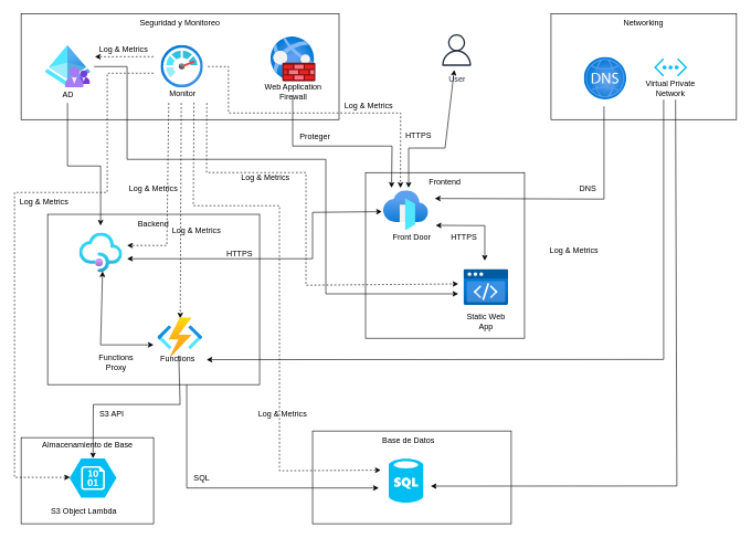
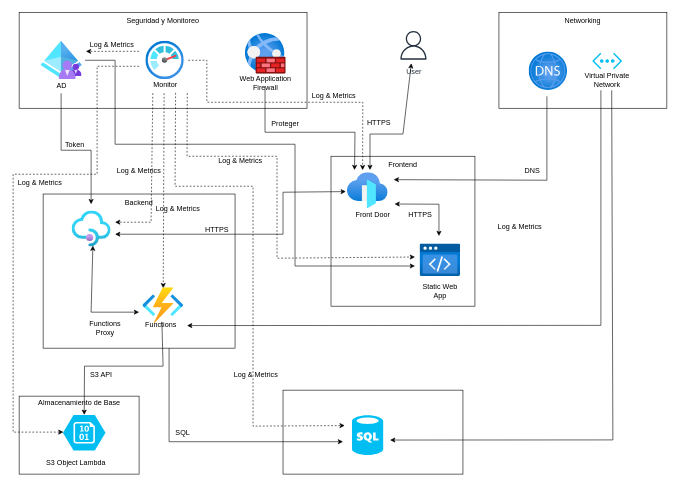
  <mxCell id="0" />
  <mxCell id="1" parent="0" />
  <mxCell id="2" value="" style="rounded=0;whiteSpace=wrap;html=1;" parent="1" vertex="1"><mxGeometry x="31" y="20" width="480" height="160" as="geometry" /></mxCell>
  <mxCell id="3" value="Seguridad y Monitoreo" style="text;html=1;align=center;verticalAlign=middle;whiteSpace=wrap;rounded=0;" parent="1" vertex="1"><mxGeometry x="191" y="20" width="160" height="30" as="geometry" /></mxCell>
+ <mxCell id="4" value="Token" style="text;html=1;align=center;verticalAlign=middle;whiteSpace=wrap;rounded=0;" parent="1" vertex="1"><mxGeometry x="94" y="226" width="60" height="30" as="geometry" /></mxCell>
  <mxCell id="5" value="Log &amp;amp; Metrics" style="text;html=1;align=center;verticalAlign=middle;whiteSpace=wrap;rounded=0;" parent="1" vertex="1"><mxGeometry x="20.5" y="290" width="90" height="30" as="geometry" /></mxCell>
  <mxCell id="6" value="Log &amp;amp; Metrics" style="text;html=1;align=center;verticalAlign=middle;whiteSpace=wrap;rounded=0;" parent="1" vertex="1"><mxGeometry x="186" y="270" width="90" height="30" as="geometry" /></mxCell>
  <mxCell id="7" value="" style="rounded=0;whiteSpace=wrap;html=1;" parent="1" vertex="1"><mxGeometry x="71" y="323" width="320" height="257" as="geometry" /></mxCell>
  <mxCell id="8" value="" style="rounded=0;whiteSpace=wrap;html=1;" parent="1" vertex="1"><mxGeometry x="31" y="660" width="200" height="130" as="geometry" /></mxCell>
  <mxCell id="9" value="S3 API" style="text;html=1;align=center;verticalAlign=middle;whiteSpace=wrap;rounded=0;" parent="1" vertex="1"><mxGeometry x="123" y="610" width="90" height="30" as="geometry" /></mxCell>
  <mxCell id="10" value="" style="rounded=0;whiteSpace=wrap;html=1;" parent="1" vertex="1"><mxGeometry x="831" y="20" width="280" height="160" as="geometry" /></mxCell>
  <mxCell id="11" value="Networking" style="text;html=1;align=center;verticalAlign=middle;whiteSpace=wrap;rounded=0;" parent="1" vertex="1"><mxGeometry x="941" y="20" width="60" height="30" as="geometry" /></mxCell>
  <mxCell id="12" value="" style="rounded=0;whiteSpace=wrap;html=1;" parent="1" vertex="1"><mxGeometry x="551" y="260" width="240" height="250" as="geometry" /></mxCell>
  <mxCell id="13" value="" style="rounded=0;whiteSpace=wrap;html=1;" parent="1" vertex="1"><mxGeometry x="471" y="650" width="300" height="140" as="geometry" /></mxCell>
  <mxCell id="14" value="SQL" style="text;html=1;align=center;verticalAlign=middle;whiteSpace=wrap;rounded=0;" parent="1" vertex="1"><mxGeometry x="274" y="706" width="60" height="30" as="geometry" /></mxCell>
- <mxCell id="15" value="Base de Datos" style="text;html=1;align=center;verticalAlign=middle;whiteSpace=wrap;rounded=0;" parent="1" vertex="1"><mxGeometry x="571" y="650" width="90" height="30" as="geometry" /></mxCell>
  <mxCell id="16" value="S3 Object Lambda" style="text;html=1;align=center;verticalAlign=middle;whiteSpace=wrap;rounded=0;" parent="1" vertex="1"><mxGeometry x="61" y="756" width="130" height="30" as="geometry" /></mxCell>
  <mxCell id="17" value="Almacenamiento de Base" style="text;html=1;align=center;verticalAlign=middle;whiteSpace=wrap;rounded=0;" parent="1" vertex="1"><mxGeometry x="48.5" y="656" width="165" height="30" as="geometry" /></mxCell>
  <mxCell id="18" value="Frontend" style="text;html=1;align=center;verticalAlign=middle;whiteSpace=wrap;rounded=0;" parent="1" vertex="1"><mxGeometry x="641" y="260" width="60" height="30" as="geometry" /></mxCell>
  <mxCell id="19" value="Static Web App" style="text;html=1;align=center;verticalAlign=middle;whiteSpace=wrap;rounded=0;strokeColor=none;strokeWidth=1;fontStyle=0" parent="1" vertex="1"><mxGeometry x="703" y="470" width="60" height="30" as="geometry" /></mxCell>
  <mxCell id="20" value="HTTPS" style="text;html=1;align=center;verticalAlign=middle;whiteSpace=wrap;rounded=0;" parent="1" vertex="1"><mxGeometry x="331" y="367" width="60" height="30" as="geometry" /></mxCell>
  <mxCell id="21" value="HTTPS" style="text;html=1;align=center;verticalAlign=middle;whiteSpace=wrap;rounded=0;" parent="1" vertex="1"><mxGeometry x="670" y="342" width="60" height="30" as="geometry" /></mxCell>
  <mxCell id="22" value="DNS" style="text;html=1;align=center;verticalAlign=middle;whiteSpace=wrap;rounded=0;" parent="1" vertex="1"><mxGeometry x="857" y="270" width="60" height="30" as="geometry" /></mxCell>
  <mxCell id="23" value="Proteger" style="text;html=1;align=center;verticalAlign=middle;whiteSpace=wrap;rounded=0;" parent="1" vertex="1"><mxGeometry x="445" y="191" width="60" height="30" as="geometry" /></mxCell>
  <mxCell id="24" value="Log &amp;amp; Metrics" style="text;html=1;align=center;verticalAlign=middle;whiteSpace=wrap;rounded=0;" parent="1" vertex="1"><mxGeometry x="821" y="363" width="90" height="30" as="geometry" /></mxCell>
  <mxCell id="25" value="Backend" style="text;html=1;align=center;verticalAlign=middle;whiteSpace=wrap;rounded=0;" parent="1" vertex="1"><mxGeometry x="201" y="323" width="60" height="30" as="geometry" /></mxCell>
  <mxCell id="26" style="edgeStyle=none;rounded=0;orthogonalLoop=1;jettySize=auto;html=1;" parent="1" edge="1"><mxGeometry relative="1" as="geometry"><Array as="points"><mxPoint x="101" y="250" /><mxPoint x="151" y="250" /></Array><mxPoint x="101" y="155" as="sourcePoint" /><mxPoint x="151" y="340" as="targetPoint" /></mxGeometry></mxCell>
  <mxCell id="27" value="" style="endArrow=classic;html=1;rounded=0;exitX=0.471;exitY=0.95;exitDx=0;exitDy=0;exitPerimeter=0;entryX=0.5;entryY=0;entryDx=0;entryDy=0;entryPerimeter=0;" parent="1" source="57" target="58" edge="1"><mxGeometry width="50" height="50" relative="1" as="geometry"><mxPoint x="271" y="580" as="sourcePoint" /><mxPoint x="131" y="681" as="targetPoint" /><Array as="points"><mxPoint x="271" y="610" /><mxPoint x="140" y="610" /></Array></mxGeometry></mxCell>
  <mxCell id="28" value="" style="endArrow=classic;html=1;rounded=0;exitX=0.625;exitY=1;exitDx=0;exitDy=0;exitPerimeter=0;" parent="1" edge="1"><mxGeometry width="50" height="50" relative="1" as="geometry"><mxPoint x="281" y="580" as="sourcePoint" /><mxPoint x="571" y="736" as="targetPoint" /><Array as="points"><mxPoint x="281" y="736" /></Array></mxGeometry></mxCell>
  <mxCell id="29" value="" style="endArrow=classic;html=1;rounded=0;entryX=0.178;entryY=0;entryDx=0;entryDy=0;entryPerimeter=0;" parent="1" edge="1"><mxGeometry width="50" height="50" relative="1" as="geometry"><mxPoint x="441" y="145" as="sourcePoint" /><mxPoint x="590.24" y="283" as="targetPoint" /><Array as="points"><mxPoint x="441" y="220" /><mxPoint x="591" y="220" /></Array></mxGeometry></mxCell>
  <mxCell id="30" value="" style="endArrow=classic;html=1;rounded=0;entryX=0.995;entryY=0.146;entryDx=0;entryDy=0;entryPerimeter=0;" parent="1" edge="1"><mxGeometry width="50" height="50" relative="1" as="geometry"><mxPoint x="911" y="160" as="sourcePoint" /><mxPoint x="655.6" y="299.06" as="targetPoint" /><Array as="points"><mxPoint x="911" y="300" /></Array></mxGeometry></mxCell>
  <mxCell id="31" value="User" style="sketch=0;outlineConnect=0;fontColor=#232F3E;gradientColor=none;strokeColor=#232F3E;fillColor=#ffffff;dashed=0;verticalLabelPosition=bottom;verticalAlign=top;align=center;html=1;fontSize=12;fontStyle=0;aspect=fixed;shape=mxgraph.aws4.resourceIcon;resIcon=mxgraph.aws4.user;" parent="1" vertex="1"><mxGeometry x="641" y="45" width="95" height="60" as="geometry" /></mxCell>
  <mxCell id="32" value="" style="endArrow=classic;startArrow=classic;html=1;rounded=0;" parent="1" target="31" edge="1"><mxGeometry width="50" height="50" relative="1" as="geometry"><mxPoint x="616" y="283" as="sourcePoint" /><mxPoint x="671" y="108" as="targetPoint" /><Array as="points"><mxPoint x="616" y="223" /><mxPoint x="671" y="223" /></Array></mxGeometry></mxCell>
  <mxCell id="33" value="HTTPS" style="text;html=1;align=center;verticalAlign=middle;whiteSpace=wrap;rounded=0;" parent="1" vertex="1"><mxGeometry x="601" y="190" width="60" height="30" as="geometry" /></mxCell>
  <mxCell id="34" value="" style="endArrow=classic;startArrow=classic;html=1;rounded=0;exitX=1.012;exitY=0.515;exitDx=0;exitDy=0;exitPerimeter=0;" parent="1" edge="1"><mxGeometry width="50" height="50" relative="1" as="geometry"><mxPoint x="656.96" y="339.65" as="sourcePoint" /><mxPoint x="731" y="393" as="targetPoint" /><Array as="points"><mxPoint x="731" y="340" /></Array></mxGeometry></mxCell>
  <mxCell id="35" value="" style="endArrow=classic;startArrow=classic;html=1;rounded=0;entryX=-0.004;entryY=0.327;entryDx=0;entryDy=0;entryPerimeter=0;" parent="1" edge="1"><mxGeometry width="50" height="50" relative="1" as="geometry"><mxPoint x="191" y="390" as="sourcePoint" /><mxPoint x="575.68" y="318.97" as="targetPoint" /><Array as="points"><mxPoint x="271" y="390" /><mxPoint x="471" y="390" /><mxPoint x="471" y="320" /></Array></mxGeometry></mxCell>
  <mxCell id="36" value="" style="endArrow=classic;startArrow=classic;html=1;rounded=0;entryX=0.538;entryY=0.967;entryDx=0;entryDy=0;entryPerimeter=0;" parent="1" target="56" edge="1"><mxGeometry width="50" height="50" relative="1" as="geometry"><mxPoint x="231" y="520" as="sourcePoint" /><mxPoint x="151" y="450" as="targetPoint" /><Array as="points"><mxPoint x="151" y="520" /></Array></mxGeometry></mxCell>
  <mxCell id="37" value="Functions Proxy" style="text;html=1;align=center;verticalAlign=middle;whiteSpace=wrap;rounded=0;" parent="1" vertex="1"><mxGeometry x="131" y="531" width="87" height="30" as="geometry" /></mxCell>
  <mxCell id="38" value="" style="endArrow=classic;html=1;rounded=0;" parent="1" edge="1"><mxGeometry width="50" height="50" relative="1" as="geometry"><mxPoint x="141" y="100" as="sourcePoint" /><mxPoint x="691" y="443" as="targetPoint" /><Array as="points"><mxPoint x="191" y="100" /><mxPoint x="191" y="240" /><mxPoint x="491" y="240" /><mxPoint x="491" y="443" /></Array></mxGeometry></mxCell>
  <mxCell id="39" value="" style="endArrow=classic;html=1;rounded=0;entryX=0.994;entryY=0.472;entryDx=0;entryDy=0;entryPerimeter=0;" parent="1" edge="1"><mxGeometry width="50" height="50" relative="1" as="geometry"><mxPoint x="1019" y="150" as="sourcePoint" /><mxPoint x="649.52" y="733.2" as="targetPoint" /><Array as="points"><mxPoint x="1021" y="733" /></Array></mxGeometry></mxCell>
  <mxCell id="40" value="" style="endArrow=classic;html=1;rounded=0;" parent="1" edge="1"><mxGeometry width="50" height="50" relative="1" as="geometry"><mxPoint x="1001" y="150" as="sourcePoint" /><mxPoint x="311" y="542.319" as="targetPoint" /><Array as="points"><mxPoint x="1001" y="542" /></Array></mxGeometry></mxCell>
  <mxCell id="41" value="" style="endArrow=classic;html=1;rounded=0;entryX=1.018;entryY=0.365;entryDx=0;entryDy=0;entryPerimeter=0;dashed=1;" parent="1" edge="1"><mxGeometry width="50" height="50" relative="1" as="geometry"><mxPoint x="231" y="85" as="sourcePoint" /><mxPoint x="142.44" y="85.15" as="targetPoint" /><Array as="points" /></mxGeometry></mxCell>
  <mxCell id="42" value="" style="endArrow=classic;html=1;rounded=0;dashed=1;entryX=0.036;entryY=0.231;entryDx=0;entryDy=0;entryPerimeter=0;exitX=0.736;exitY=0.994;exitDx=0;exitDy=0;exitPerimeter=0;" parent="1" edge="1"><mxGeometry width="50" height="50" relative="1" as="geometry"><mxPoint x="291.88" y="154.34" as="sourcePoint" /><mxPoint x="573.88" y="709.1" as="targetPoint" /><Array as="points"><mxPoint x="291" y="310" /><mxPoint x="421" y="310" /><mxPoint x="421" y="710" /></Array></mxGeometry></mxCell>
  <mxCell id="43" value="" style="endArrow=classic;html=1;rounded=0;dashed=1;entryX=0.309;entryY=-0.017;entryDx=0;entryDy=0;entryPerimeter=0;" parent="1" edge="1"><mxGeometry width="50" height="50" relative="1" as="geometry"><mxPoint x="313" y="100" as="sourcePoint" /><mxPoint x="603.72" y="283.13" as="targetPoint" /><Array as="points"><mxPoint x="344" y="100" /><mxPoint x="344" y="170" /><mxPoint x="604" y="170" /></Array></mxGeometry></mxCell>
  <mxCell id="44" value="" style="endArrow=classic;html=1;rounded=0;dashed=1;exitX=0.036;exitY=0.999;exitDx=0;exitDy=0;exitPerimeter=0;" parent="1" edge="1"><mxGeometry width="50" height="50" relative="1" as="geometry"><mxPoint x="253.88" y="154.89" as="sourcePoint" /><mxPoint x="191" y="370" as="targetPoint" /><Array as="points"><mxPoint x="251" y="370" /></Array></mxGeometry></mxCell>
  <mxCell id="45" value="" style="endArrow=classic;html=1;rounded=0;dashed=1;" parent="1" edge="1"><mxGeometry width="50" height="50" relative="1" as="geometry"><mxPoint x="272.744" y="155" as="sourcePoint" /><mxPoint x="271.233" y="480" as="targetPoint" /></mxGeometry></mxCell>
  <mxCell id="46" value="" style="endArrow=classic;html=1;rounded=0;dashed=1;entryX=0;entryY=0.35;entryDx=0;entryDy=0;entryPerimeter=0;exitX=0.979;exitY=0.999;exitDx=0;exitDy=0;exitPerimeter=0;" parent="1" edge="1"><mxGeometry width="50" height="50" relative="1" as="geometry"><mxPoint x="311.32" y="154.89" as="sourcePoint" /><mxPoint x="691" y="428" as="targetPoint" /><Array as="points"><mxPoint x="311" y="260" /><mxPoint x="461" y="260" /><mxPoint x="461" y="430" /></Array></mxGeometry></mxCell>
  <mxCell id="47" value="" style="endArrow=classic;html=1;rounded=0;dashed=1;" parent="1" edge="1"><mxGeometry width="50" height="50" relative="1" as="geometry"><mxPoint x="231" y="110" as="sourcePoint" /><mxPoint x="104.812" y="720" as="targetPoint" /><Array as="points"><mxPoint x="161" y="110" /><mxPoint x="161" y="290" /><mxPoint x="21" y="290" /><mxPoint x="21" y="720" /></Array></mxGeometry></mxCell>
  <mxCell id="48" value="Log &amp;amp; Metrics" style="text;html=1;align=center;verticalAlign=middle;whiteSpace=wrap;rounded=0;" parent="1" vertex="1"><mxGeometry x="251" y="333" width="90" height="30" as="geometry" /></mxCell>
  <mxCell id="49" value="Log &amp;amp; Metrics" style="text;html=1;align=center;verticalAlign=middle;whiteSpace=wrap;rounded=0;" parent="1" vertex="1"><mxGeometry x="381" y="610" width="90" height="30" as="geometry" /></mxCell>
  <mxCell id="50" value="Log &amp;amp; Metrics" style="text;html=1;align=center;verticalAlign=middle;whiteSpace=wrap;rounded=0;" parent="1" vertex="1"><mxGeometry x="355" y="253" width="90" height="30" as="geometry" /></mxCell>
  <mxCell id="51" value="Log &amp;amp; Metrics" style="text;html=1;align=center;verticalAlign=middle;whiteSpace=wrap;rounded=0;" parent="1" vertex="1"><mxGeometry x="141" y="60" width="90" height="30" as="geometry" /></mxCell>
  <mxCell id="52" value="Log &amp;amp; Metrics" style="text;html=1;align=center;verticalAlign=middle;whiteSpace=wrap;rounded=0;" parent="1" vertex="1"><mxGeometry x="511" y="145" width="90" height="30" as="geometry" /></mxCell>
  <mxCell id="53" value="" style="image;aspect=fixed;html=1;points=[];align=center;fontSize=12;image=img/lib/azure2/identity/Azure_AD_B2C.svg;" vertex="1" parent="1"><mxGeometry x="67" y="68" width="69" height="64" as="geometry" /></mxCell>
  <mxCell id="54" value="" style="image;aspect=fixed;html=1;points=[];align=center;fontSize=12;image=img/lib/azure2/networking/DNS_Zones.svg;" vertex="1" parent="1"><mxGeometry x="881" y="86" width="64" height="64" as="geometry" /></mxCell>
  <mxCell id="55" value="" style="verticalLabelPosition=bottom;html=1;verticalAlign=top;align=center;strokeColor=none;fillColor=#00BEF2;shape=mxgraph.azure.virtual_network;pointerEvents=1;" vertex="1" parent="1"><mxGeometry x="986.5" y="87.5" width="50" height="27.5" as="geometry" /></mxCell>
  <mxCell id="56" value="" style="image;aspect=fixed;html=1;points=[];align=center;fontSize=12;image=img/lib/azure2/app_services/API_Management_Services.svg;" vertex="1" parent="1"><mxGeometry x="119" y="351" width="65" height="60" as="geometry" /></mxCell>
  <mxCell id="57" value="" style="image;aspect=fixed;html=1;points=[];align=center;fontSize=12;image=img/lib/azure2/compute/Function_Apps.svg;" vertex="1" parent="1"><mxGeometry x="237" y="479" width="68" height="60" as="geometry" /></mxCell>
  <mxCell id="58" value="" style="verticalLabelPosition=bottom;html=1;verticalAlign=top;align=center;strokeColor=none;fillColor=#00BEF2;shape=mxgraph.azure.storage_blob;" vertex="1" parent="1"><mxGeometry x="104" y="691.25" width="71" height="59.5" as="geometry" /></mxCell>
  <mxCell id="59" value="" style="verticalLabelPosition=bottom;html=1;verticalAlign=top;align=center;strokeColor=none;fillColor=#00BEF2;shape=mxgraph.azure.sql_database;" vertex="1" parent="1"><mxGeometry x="586" y="691.75" width="52" height="66.5" as="geometry" /></mxCell>
  <mxCell id="60" value="" style="image;aspect=fixed;html=1;points=[];align=center;fontSize=12;image=img/lib/azure2/management_governance/Monitor.svg;" vertex="1" parent="1"><mxGeometry x="242" y="68" width="64" height="64" as="geometry" /></mxCell>
  <mxCell id="61" value="" style="image;aspect=fixed;html=1;points=[];align=center;fontSize=12;image=img/lib/azure2/preview/Static_Apps.svg;" vertex="1" parent="1"><mxGeometry x="699" y="406" width="68" height="54" as="geometry" /></mxCell>
  <mxCell id="62" value="Front Door" style="text;html=1;align=center;verticalAlign=middle;whiteSpace=wrap;rounded=0;strokeColor=none;strokeWidth=1;fontStyle=0" vertex="1" parent="1"><mxGeometry x="591" y="342" width="60" height="30" as="geometry" /></mxCell>
  <mxCell id="63" value="Virtual Private Network" style="text;html=1;align=center;verticalAlign=middle;whiteSpace=wrap;rounded=0;" vertex="1" parent="1"><mxGeometry x="970" y="117.5" width="83" height="30" as="geometry" /></mxCell>
  <mxCell id="64" value="Monitor" style="text;html=1;align=center;verticalAlign=middle;whiteSpace=wrap;rounded=0;strokeColor=none;strokeWidth=1;fontStyle=0" vertex="1" parent="1"><mxGeometry x="245" y="126" width="60" height="30" as="geometry" /></mxCell>
  <mxCell id="65" value="" style="image;aspect=fixed;html=1;points=[];align=center;fontSize=12;image=img/lib/azure2/networking/Front_Doors.svg;" vertex="1" parent="1"><mxGeometry x="578" y="287" width="68" height="60" as="geometry" /></mxCell>
  <mxCell id="66" value="" style="image;aspect=fixed;html=1;points=[];align=center;fontSize=12;image=img/lib/azure2/networking/Web_Application_Firewall_Policies_WAF.svg;" vertex="1" parent="1"><mxGeometry x="408" y="55" width="68" height="68" as="geometry" /></mxCell>
  <mxCell id="67" value="Web Application Firewall" style="text;html=1;align=center;verticalAlign=middle;whiteSpace=wrap;rounded=0;strokeColor=none;strokeWidth=1;fontStyle=0" vertex="1" parent="1"><mxGeometry x="395" y="123" width="94" height="30" as="geometry" /></mxCell>
  <mxCell id="68" value="AD" style="text;html=1;align=center;verticalAlign=middle;whiteSpace=wrap;rounded=0;strokeColor=none;strokeWidth=1;fontStyle=0" vertex="1" parent="1"><mxGeometry x="71.5" y="128" width="60" height="30" as="geometry" /></mxCell>
  <mxCell id="69" value="Functions&lt;div&gt;&lt;br&gt;&lt;/div&gt;" style="text;html=1;align=center;verticalAlign=middle;whiteSpace=wrap;rounded=0;" vertex="1" parent="1"><mxGeometry x="224" y="534" width="87" height="30" as="geometry" /></mxCell>
